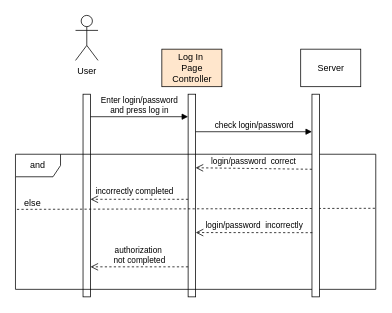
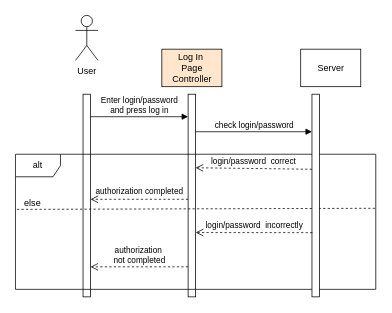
  <mxCell id="0" />
  <mxCell id="1" parent="0" />
  <mxCell id="2" value="User&lt;br&gt;" style="shape=umlActor;verticalLabelPosition=bottom;labelBackgroundColor=#ffffff;verticalAlign=top;html=1;outlineConnect=0;" parent="1" vertex="1"><mxGeometry x="100" y="20" width="30" height="60" as="geometry" /></mxCell>
  <mxCell id="3" value="" style="html=1;points=[];perimeter=orthogonalPerimeter;" parent="1" vertex="1"><mxGeometry x="110" y="125" width="10" height="270" as="geometry" /></mxCell>
  <mxCell id="4" value="Enter login/password &lt;br&gt;and press log in" style="html=1;verticalAlign=bottom;endArrow=block;" parent="1" edge="1"><mxGeometry width="80" relative="1" as="geometry"><mxPoint x="120" y="155" as="sourcePoint" /><mxPoint x="250" y="155" as="targetPoint" /></mxGeometry></mxCell>
  <mxCell id="5" value="" style="html=1;points=[];perimeter=orthogonalPerimeter;" parent="1" vertex="1"><mxGeometry x="250" y="125" width="10" height="270" as="geometry" /></mxCell>
  <mxCell id="6" value="Log In&amp;nbsp;&lt;br&gt;Page&lt;br&gt;Controller&lt;br&gt;" style="html=1;fillColor=#ffe6cc;" parent="1" vertex="1"><mxGeometry x="215" y="65" width="80" height="50" as="geometry" /></mxCell>
- <mxCell id="7" value="and&lt;br&gt;" style="shape=umlFrame;whiteSpace=wrap;html=1;" parent="1" vertex="1"><mxGeometry x="20" y="205" width="480" height="180" as="geometry" /></mxCell>
+ <mxCell id="7" value="alt&lt;br&gt;" style="shape=umlFrame;whiteSpace=wrap;html=1;" parent="1" vertex="1"><mxGeometry x="20" y="205" width="480" height="180" as="geometry" /></mxCell>
  <mxCell id="8" value="" style="endArrow=none;dashed=1;html=1;entryX=1.001;entryY=0.4;entryDx=0;entryDy=0;entryPerimeter=0;exitX=0.004;exitY=0.408;exitDx=0;exitDy=0;exitPerimeter=0;" parent="1" source="7" target="7" edge="1"><mxGeometry width="50" height="50" relative="1" as="geometry"><mxPoint x="30" y="285" as="sourcePoint" /><mxPoint x="640" y="314.8" as="targetPoint" /></mxGeometry></mxCell>
  <mxCell id="9" value="else" style="text;html=1;resizable=0;points=[];autosize=1;align=left;verticalAlign=top;spacingTop=-4;" parent="1" vertex="1"><mxGeometry x="30" y="260" width="40" height="20" as="geometry" /></mxCell>
  <mxCell id="10" value="" style="html=1;points=[];perimeter=orthogonalPerimeter;" parent="1" vertex="1"><mxGeometry x="415" y="125" width="10" height="270" as="geometry" /></mxCell>
  <mxCell id="11" value="Server" style="html=1;" parent="1" vertex="1"><mxGeometry x="400" y="65" width="80" height="50" as="geometry" /></mxCell>
  <mxCell id="12" value="check login/password" style="html=1;verticalAlign=bottom;endArrow=block;" parent="1" target="10" edge="1"><mxGeometry width="80" relative="1" as="geometry"><mxPoint x="260" y="175" as="sourcePoint" /><mxPoint x="410" y="175" as="targetPoint" /></mxGeometry></mxCell>
  <mxCell id="13" value="login/password&amp;nbsp; correct" style="html=1;verticalAlign=bottom;endArrow=open;dashed=1;endSize=8;entryX=0.5;entryY=0.1;entryDx=0;entryDy=0;entryPerimeter=0;" parent="1" target="7" edge="1"><mxGeometry relative="1" as="geometry"><mxPoint x="415" y="225" as="sourcePoint" /><mxPoint x="275" y="225" as="targetPoint" /></mxGeometry></mxCell>
  <mxCell id="14" value="" style="html=1;verticalAlign=bottom;endArrow=open;dashed=1;endSize=8;" parent="1" target="3" edge="1"><mxGeometry relative="1" as="geometry"><mxPoint x="250" y="265" as="sourcePoint" /><mxPoint x="140" y="265.333" as="targetPoint" /></mxGeometry></mxCell>
- <mxCell id="15" value="&lt;font style=&quot;font-size: 11px&quot;&gt;incorrectly completed&lt;/font&gt;" style="text;html=1;resizable=0;points=[];autosize=1;align=left;verticalAlign=top;spacingTop=-4;" parent="1" vertex="1"><mxGeometry x="125" y="245" width="130" height="20" as="geometry" /></mxCell>
+ <mxCell id="15" value="&lt;font style=&quot;font-size: 11px&quot;&gt;authorization completed&lt;/font&gt;" style="text;html=1;resizable=0;points=[];autosize=1;align=left;verticalAlign=top;spacingTop=-4;" parent="1" vertex="1"><mxGeometry x="125" y="245" width="130" height="20" as="geometry" /></mxCell>
  <mxCell id="16" value="login/password&amp;nbsp; incorrectly" style="html=1;verticalAlign=bottom;endArrow=open;dashed=1;endSize=8;entryX=0.5;entryY=0.1;entryDx=0;entryDy=0;entryPerimeter=0;" parent="1" edge="1"><mxGeometry relative="1" as="geometry"><mxPoint x="415.5" y="309.5" as="sourcePoint" /><mxPoint x="260.167" y="309.333" as="targetPoint" /></mxGeometry></mxCell>
  <mxCell id="17" value="&lt;span&gt;authorization&amp;nbsp;&lt;/span&gt;&lt;br&gt;&lt;span&gt;not&amp;nbsp;completed&lt;/span&gt;" style="html=1;verticalAlign=bottom;endArrow=open;dashed=1;endSize=8;" parent="1" target="3" edge="1"><mxGeometry relative="1" as="geometry"><mxPoint x="250" y="355" as="sourcePoint" /><mxPoint x="170" y="355" as="targetPoint" /></mxGeometry></mxCell>
